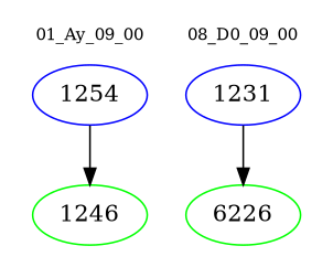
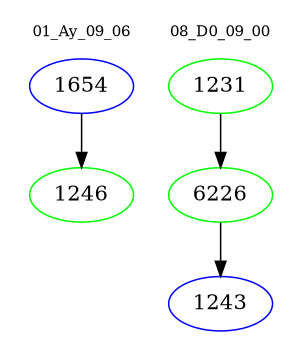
  digraph {
    node [color=blue]
    edge [color=black]
-   n1 [label=1254]
+   n1 [label=1654]
    n2 [color=green label=1246]
-   n3 [label=1231]
+   n3 [color=green label=1231]
    n4 [color=green label=6226]
+   n5 [label=1243]
    subgraph cluster_1 {
      color=white
      fontsize=10
-     label="01_Ay_09_00"
+     label="01_Ay_09_06"
      n1
      n2
    }
    subgraph cluster_2 {
      color=white
      fontsize=10
      label="08_D0_09_00"
      n3
      n4
+     n5
    }
    n1 -> n2
    n3 -> n4
+   n4 -> n5
  }
